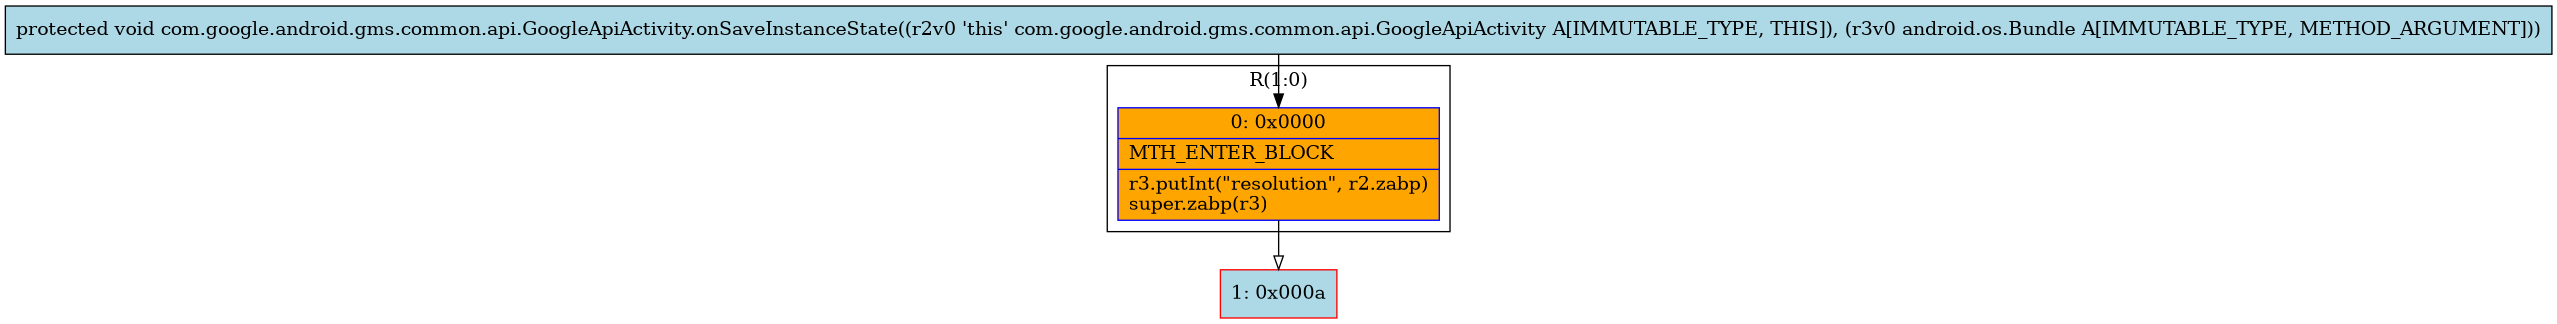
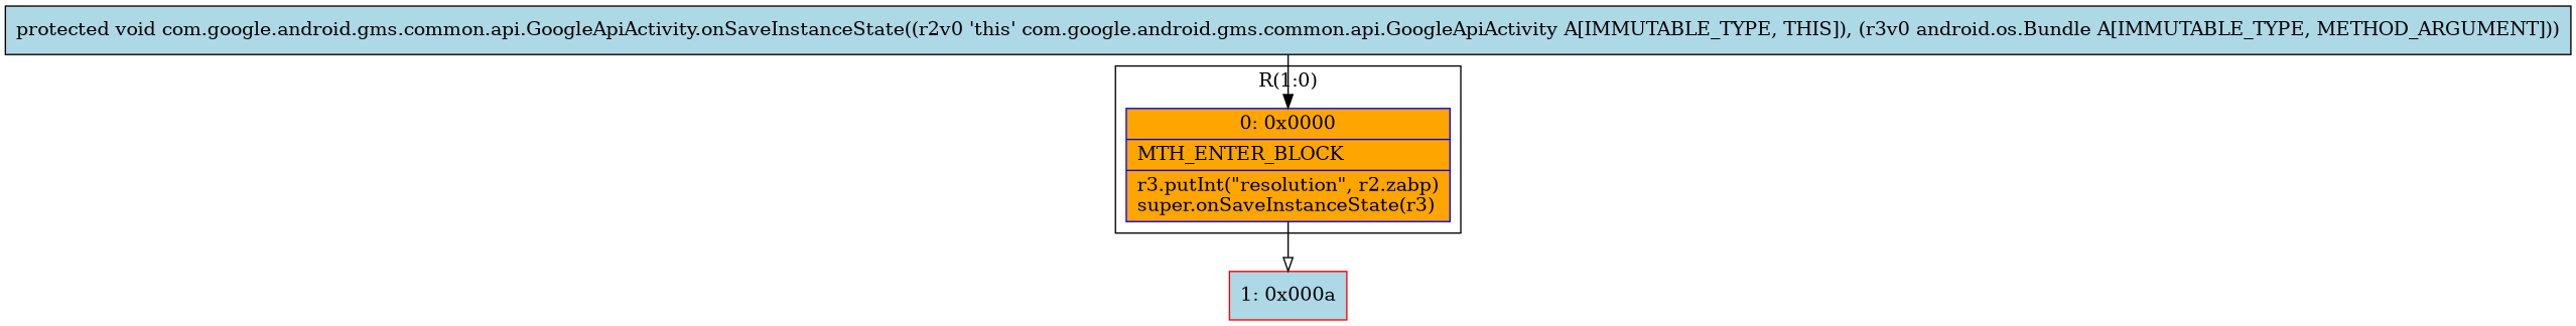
  digraph {
    node [shape=record style=filled fillcolor=lightblue]
-   n1 [color=blue label="{0\:\ 0x0000|MTH_ENTER_BLOCK\l|r3.putInt(\"resolution\", r2.zabp)\lsuper.zabp(r3)\l}" fillcolor=orange]
+   n1 [color=blue label="{0\:\ 0x0000|MTH_ENTER_BLOCK\l|r3.putInt(\"resolution\", r2.zabp)\lsuper.onSaveInstanceState(r3)\l}" fillcolor=orange]
    n2 [color=red label="{1\:\ 0x000a}"]
    n3 [label="{protected void com.google.android.gms.common.api.GoogleApiActivity.onSaveInstanceState((r2v0 'this' com.google.android.gms.common.api.GoogleApiActivity A[IMMUTABLE_TYPE, THIS]), (r3v0 android.os.Bundle A[IMMUTABLE_TYPE, METHOD_ARGUMENT])) }"]
    subgraph cluster_1 {
      label="R(1:0)"
      n1
    }
    n1 -> n2 [arrowhead=onormal]
    n3 -> n1 [arrowhead=normal]
  }
